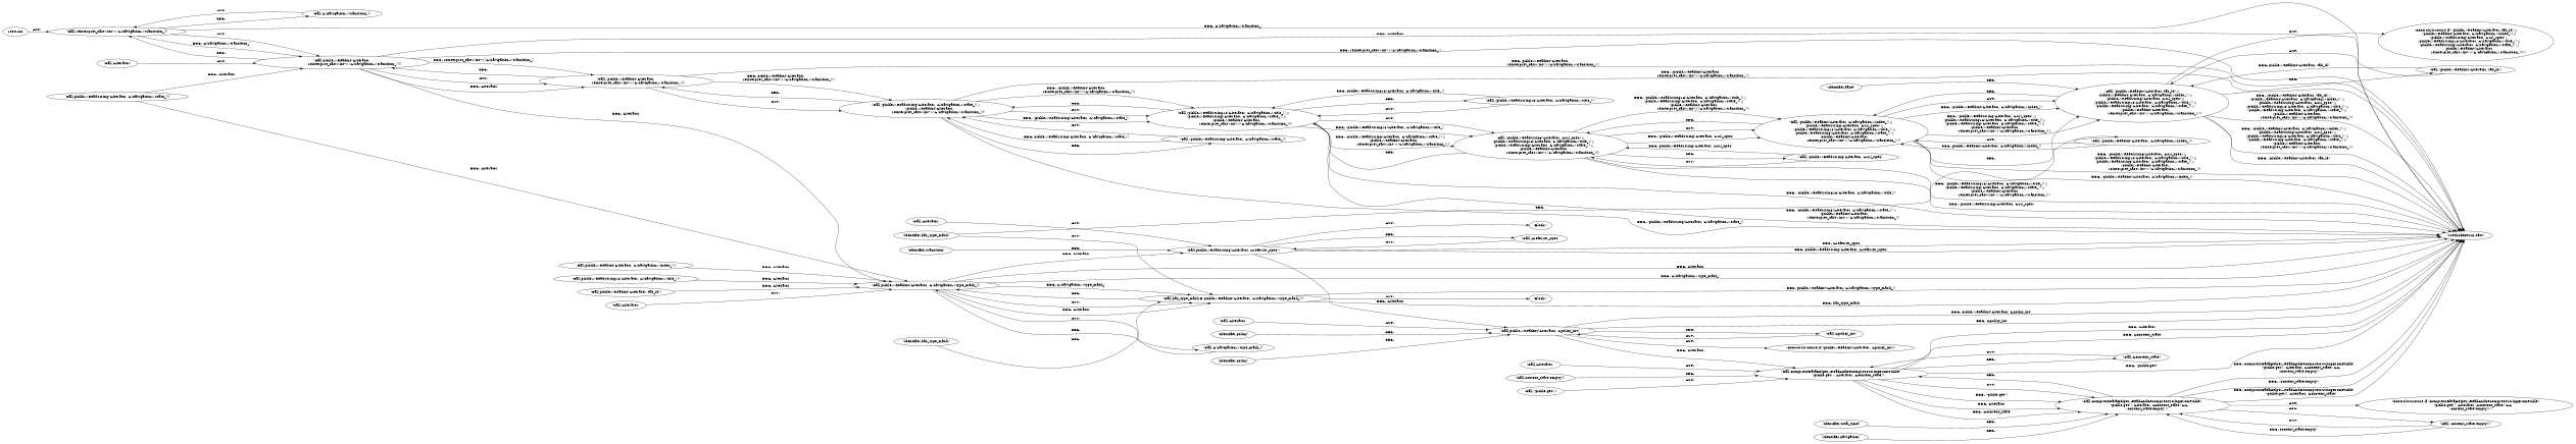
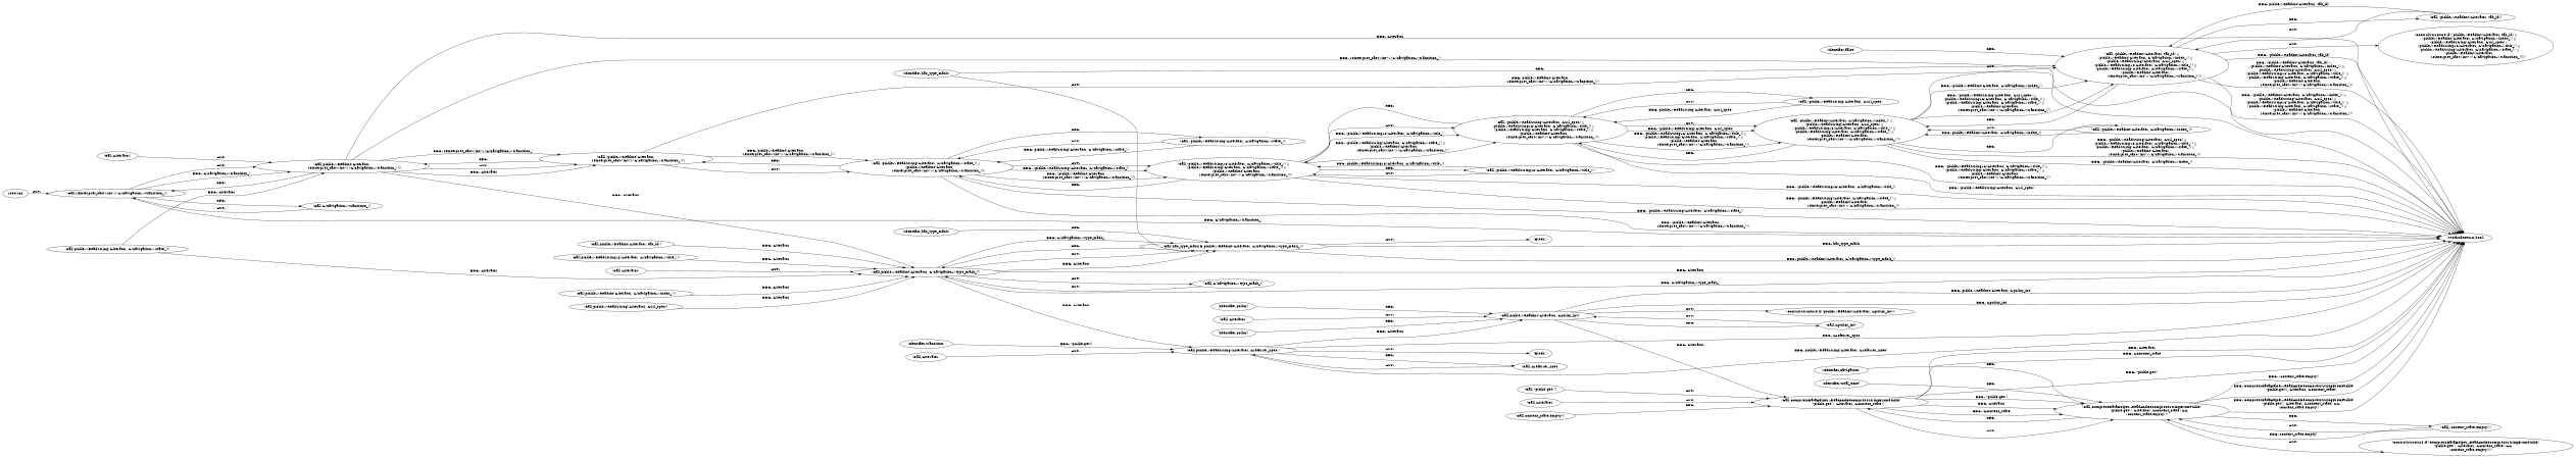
  digraph {
    rankdir=LR
    n1 [label="(Call,reinterpret_cast<int*>(&(navigation->transition_)))"]
    n2 [label="(Call,pickle->ReadInt(&iterator,\n                       reinterpret_cast<int*>(&(navigation->transition_))))"]
    n3 [label="(Call,&(navigation->transition_))"]
-   n4 [label="(MethodReturn,cast)"]
+   n4 [label="(MethodReturn,bool)"]
    n5 [label="(Call,!pickle->ReadInt(&iterator,\n                       reinterpret_cast<int*>(&(navigation->transition_))))"]
    n6 [label="(Call,pickle->ReadInt(&iterator, &(navigation->type_mask_)))"]
    n7 [label="(Call,!pickle->ReadString(&iterator, &(navigation->state_)) ||\n      !pickle->ReadInt(&iterator,\n                       reinterpret_cast<int*>(&(navigation->transition_))))"]
    n8 [label="(Call,has_type_mask = pickle->ReadInt(&iterator, &(navigation->type_mask_)))"]
    n9 [label="(Call,pickle->ReadString(&iterator, &referrer_spec))"]
    n10 [label="(Call,&(navigation->type_mask_))"]
    n11 [label="(Call,!pickle->ReadString16(&iterator, &(navigation->title_)) ||\n      !pickle->ReadString(&iterator, &(navigation->state_)) ||\n      !pickle->ReadInt(&iterator,\n                       reinterpret_cast<int*>(&(navigation->transition_))))"]
    n12 [label="(Call,!pickle->ReadString(&iterator, &(navigation->state_)))"]
    n13 [label="(Call,!pickle->ReadString(&iterator, &url_spec) ||\n      !pickle->ReadString16(&iterator, &(navigation->title_)) ||\n      !pickle->ReadString(&iterator, &(navigation->state_)) ||\n      !pickle->ReadInt(&iterator,\n                       reinterpret_cast<int*>(&(navigation->transition_))))"]
    n14 [label="(Call,!pickle->ReadString16(&iterator, &(navigation->title_)))"]
    n15 [label="(Call,!pickle->ReadInt(&iterator, &(navigation->index_)) ||\n      !pickle->ReadString(&iterator, &url_spec) ||\n      !pickle->ReadString16(&iterator, &(navigation->title_)) ||\n      !pickle->ReadString(&iterator, &(navigation->state_)) ||\n      !pickle->ReadInt(&iterator,\n                       reinterpret_cast<int*>(&(navigation->transition_))))"]
    n16 [label="(Call,!pickle->ReadString(&iterator, &url_spec))"]
    n17 [label="(Call,!pickle->ReadInt(&iterator, tab_id) ||\n      !pickle->ReadInt(&iterator, &(navigation->index_)) ||\n      !pickle->ReadString(&iterator, &url_spec) ||\n      !pickle->ReadString16(&iterator, &(navigation->title_)) ||\n      !pickle->ReadString(&iterator, &(navigation->state_)) ||\n      !pickle->ReadInt(&iterator,\n                       reinterpret_cast<int*>(&(navigation->transition_))))"]
    n18 [label="(Call,!pickle->ReadInt(&iterator, &(navigation->index_)))"]
    n19 [label="(Call,!pickle->ReadInt(&iterator, tab_id))"]
    n20 [label="(ControlStructure,if (!pickle->ReadInt(&iterator, tab_id) ||\n      !pickle->ReadInt(&iterator, &(navigation->index_)) ||\n      !pickle->ReadString(&iterator, &url_spec) ||\n      !pickle->ReadString16(&iterator, &(navigation->title_)) ||\n      !pickle->ReadString(&iterator, &(navigation->state_)) ||\n      !pickle->ReadInt(&iterator,\n                       reinterpret_cast<int*>(&(navigation->transition_)))))"]
    n21 [label="(Block,)"]
    n22 [label="(Call,pickle->ReadInt(&iterator, &policy_int))"]
    n23 [label="(Call,&referrer_spec)"]
    n24 [label="(Block,)"]
    n25 [label="(Call,CompressDataHelper::ReadAndDecompressStringFromPickle(\n             *pickle.get(), &iterator, &content_state))"]
    n26 [label="(Call,&policy_int)"]
    n27 [label="(ControlStructure,if (pickle->ReadInt(&iterator, &policy_int)))"]
    n28 [label="(Call,CompressDataHelper::ReadAndDecompressStringFromPickle(\n             *pickle.get(), &iterator, &content_state) &&\n         !content_state.empty())"]
-   n29 [label="(Call,&content_state)"]
    n30 [label="(ControlStructure,if (CompressDataHelper::ReadAndDecompressStringFromPickle(\n             *pickle.get(), &iterator, &content_state) &&\n         !content_state.empty()))"]
    n31 [label="(Call,!content_state.empty())"]
    n32 [label="(Call,&iterator)"]
    n33 [label="(Call,pickle->ReadString16(&iterator, &(navigation->title_)))"]
    n34 [label="(Identifier,has_type_mask)"]
    n35 [label="(Call,pickle->ReadInt(&iterator, tab_id))"]
    n36 [label="(Identifier,false)"]
    n37 [label="(Identifier,navigation)"]
    n38 [label="(Call,&iterator)"]
    n39 [label="(Identifier,policy)"]
    n40 [label="(Call,pickle->ReadString(&iterator, &(navigation->state_)))"]
    n41 [label="(Call,&iterator)"]
    n42 [label="(Identifier,total_time)"]
+   n43 [label="(Call,pickle->ReadString(&iterator, &url_spec))"]
    n44 [label="(Identifier,policy)"]
    n45 [label="(Call,&iterator)"]
    n46 [label="(Identifier,transition)"]
    n47 [label="(Call,pickle->ReadInt(&iterator, &(navigation->index_)))"]
    n48 [label="(Call,content_state.empty())"]
    n49 [label="(Call,*pickle.get())"]
    n50 [label="(Identifier,has_type_mask)"]
    n51 [label="(Call,&iterator)"]
    1000162
    n1 -> n2 [label="AST: "]
    n1 -> n2 [label="DDG: &(navigation->transition_)"]
    n1 -> n3 [label="CFG: "]
    n1 -> n4 [label="DDG: &(navigation->transition_)"]
    n2 -> n1 [label="CFG: "]
    n2 -> n4 [label="DDG: &iterator"]
    n2 -> n4 [label="DDG: reinterpret_cast<int*>(&(navigation->transition_))"]
    n2 -> n5 [label="AST: "]
    n2 -> n5 [label="DDG: &iterator"]
    n2 -> n5 [label="DDG: reinterpret_cast<int*>(&(navigation->transition_))"]
    n2 -> n6 [label="DDG: &iterator"]
    n3 -> n1 [label="AST: "]
    n5 -> n2 [label="CFG: "]
    n5 -> n4 [label="DDG: pickle->ReadInt(&iterator,\n                       reinterpret_cast<int*>(&(navigation->transition_)))"]
    n5 -> n7 [label="AST: "]
    n5 -> n7 [label="DDG: pickle->ReadInt(&iterator,\n                       reinterpret_cast<int*>(&(navigation->transition_)))"]
    n6 -> n4 [label="DDG: &iterator"]
    n6 -> n4 [label="DDG: &(navigation->type_mask_)"]
    n6 -> n8 [label="AST: "]
    n6 -> n8 [label="DDG: &iterator"]
    n6 -> n8 [label="DDG: &(navigation->type_mask_)"]
    n6 -> n9 [label="DDG: &iterator"]
-   n6 -> n10 [label="CFG: "]
+   n6 -> n10 [label="AST: "]
    n7 -> n4 [label="DDG: !pickle->ReadInt(&iterator,\n                       reinterpret_cast<int*>(&(navigation->transition_)))"]
    n7 -> n4 [label="DDG: !pickle->ReadString(&iterator, &(navigation->state_))"]
    n7 -> n5 [label="CFG: "]
    n7 -> n11 [label="AST: "]
    n7 -> n11 [label="DDG: !pickle->ReadString(&iterator, &(navigation->state_))"]
    n7 -> n11 [label="DDG: !pickle->ReadInt(&iterator,\n                       reinterpret_cast<int*>(&(navigation->transition_)))"]
    n7 -> n12 [label="CFG: "]
    n8 -> n4 [label="DDG: pickle->ReadInt(&iterator, &(navigation->type_mask_))"]
    n8 -> n4 [label="DDG: has_type_mask"]
    n8 -> n6 [label="CFG: "]
    n8 -> n21 [label="AST: "]
    n9 -> n4 [label="DDG: &referrer_spec"]
    n9 -> n4 [label="DDG: pickle->ReadString(&iterator, &referrer_spec)"]
    n9 -> n22 [label="DDG: &iterator"]
    n9 -> n23 [label="CFG: "]
    n9 -> n24 [label="AST: "]
    n10 -> n6 [label="AST: "]
    n11 -> n4 [label="DDG: !pickle->ReadString16(&iterator, &(navigation->title_))"]
    n11 -> n4 [label="DDG: !pickle->ReadString(&iterator, &(navigation->state_)) ||\n      !pickle->ReadInt(&iterator,\n                       reinterpret_cast<int*>(&(navigation->transition_)))"]
    n11 -> n7 [label="CFG: "]
    n11 -> n13 [label="AST: "]
    n11 -> n13 [label="DDG: !pickle->ReadString16(&iterator, &(navigation->title_))"]
    n11 -> n13 [label="DDG: !pickle->ReadString(&iterator, &(navigation->state_)) ||\n      !pickle->ReadInt(&iterator,\n                       reinterpret_cast<int*>(&(navigation->transition_)))"]
    n11 -> n14 [label="CFG: "]
    n12 -> n7 [label="AST: "]
    n12 -> n7 [label="DDG: pickle->ReadString(&iterator, &(navigation->state_))"]
    n13 -> n4 [label="DDG: !pickle->ReadString16(&iterator, &(navigation->title_)) ||\n      !pickle->ReadString(&iterator, &(navigation->state_)) ||\n      !pickle->ReadInt(&iterator,\n                       reinterpret_cast<int*>(&(navigation->transition_)))"]
    n13 -> n4 [label="DDG: !pickle->ReadString(&iterator, &url_spec)"]
    n13 -> n11 [label="CFG: "]
    n13 -> n15 [label="AST: "]
    n13 -> n15 [label="DDG: !pickle->ReadString(&iterator, &url_spec)"]
    n13 -> n15 [label="DDG: !pickle->ReadString16(&iterator, &(navigation->title_)) ||\n      !pickle->ReadString(&iterator, &(navigation->state_)) ||\n      !pickle->ReadInt(&iterator,\n                       reinterpret_cast<int*>(&(navigation->transition_)))"]
    n13 -> n16 [label="CFG: "]
    n14 -> n11 [label="AST: "]
    n14 -> n11 [label="DDG: pickle->ReadString16(&iterator, &(navigation->title_))"]
    n15 -> n4 [label="DDG: !pickle->ReadString(&iterator, &url_spec) ||\n      !pickle->ReadString16(&iterator, &(navigation->title_)) ||\n      !pickle->ReadString(&iterator, &(navigation->state_)) ||\n      !pickle->ReadInt(&iterator,\n                       reinterpret_cast<int*>(&(navigation->transition_)))"]
    n15 -> n4 [label="DDG: !pickle->ReadInt(&iterator, &(navigation->index_))"]
    n15 -> n13 [label="CFG: "]
    n15 -> n17 [label="AST: "]
    n15 -> n17 [label="DDG: !pickle->ReadInt(&iterator, &(navigation->index_))"]
    n15 -> n17 [label="DDG: !pickle->ReadString(&iterator, &url_spec) ||\n      !pickle->ReadString16(&iterator, &(navigation->title_)) ||\n      !pickle->ReadString(&iterator, &(navigation->state_)) ||\n      !pickle->ReadInt(&iterator,\n                       reinterpret_cast<int*>(&(navigation->transition_)))"]
    n15 -> n18 [label="CFG: "]
    n16 -> n13 [label="AST: "]
    n16 -> n13 [label="DDG: pickle->ReadString(&iterator, &url_spec)"]
    n17 -> n4 [label="DDG: !pickle->ReadInt(&iterator, tab_id) ||\n      !pickle->ReadInt(&iterator, &(navigation->index_)) ||\n      !pickle->ReadString(&iterator, &url_spec) ||\n      !pickle->ReadString16(&iterator, &(navigation->title_)) ||\n      !pickle->ReadString(&iterator, &(navigation->state_)) ||\n      !pickle->ReadInt(&iterator,\n                       reinterpret_cast<int*>(&(navigation->transition_)))"]
    n17 -> n4 [label="DDG: !pickle->ReadInt(&iterator, &(navigation->index_)) ||\n      !pickle->ReadString(&iterator, &url_spec) ||\n      !pickle->ReadString16(&iterator, &(navigation->title_)) ||\n      !pickle->ReadString(&iterator, &(navigation->state_)) ||\n      !pickle->ReadInt(&iterator,\n                       reinterpret_cast<int*>(&(navigation->transition_)))"]
    n17 -> n4 [label="DDG: !pickle->ReadInt(&iterator, tab_id)"]
    n17 -> n15 [label="CFG: "]
    n17 -> n19 [label="CFG: "]
    n17 -> n20 [label="AST: "]
    n18 -> n15 [label="AST: "]
    n18 -> n15 [label="DDG: pickle->ReadInt(&iterator, &(navigation->index_))"]
    n19 -> n17 [label="AST: "]
    n19 -> n17 [label="DDG: pickle->ReadInt(&iterator, tab_id)"]
    n22 -> n4 [label="DDG: pickle->ReadInt(&iterator, &policy_int)"]
    n22 -> n4 [label="DDG: &policy_int"]
    n22 -> n25 [label="DDG: &iterator"]
    n22 -> n26 [label="CFG: "]
    n22 -> n27 [label="AST: "]
    n23 -> n9 [label="AST: "]
    n25 -> n4 [label="DDG: &iterator"]
    n25 -> n4 [label="DDG: &content_state"]
    n25 -> n4 [label="DDG: *pickle.get()"]
    n25 -> n28 [label="AST: "]
    n25 -> n28 [label="DDG: *pickle.get()"]
    n25 -> n28 [label="DDG: &iterator"]
    n25 -> n28 [label="DDG: &content_state"]
-   n25 -> n29 [label="CFG: "]
    n26 -> n22 [label="AST: "]
    n28 -> n4 [label="DDG: CompressDataHelper::ReadAndDecompressStringFromPickle(\n             *pickle.get(), &iterator, &content_state)"]
    n28 -> n4 [label="DDG: CompressDataHelper::ReadAndDecompressStringFromPickle(\n             *pickle.get(), &iterator, &content_state) &&\n         !content_state.empty()"]
    n28 -> n4 [label="DDG: !content_state.empty()"]
    n28 -> n25 [label="CFG: "]
    n28 -> n30 [label="AST: "]
    n28 -> n31 [label="CFG: "]
-   n29 -> n25 [label="AST: "]
    n31 -> n28 [label="AST: "]
    n31 -> n28 [label="DDG: content_state.empty()"]
    n32 -> n25 [label="AST: "]
    n33 -> n6 [label="DDG: &iterator"]
    n34 -> n8 [label="CFG: "]
    n35 -> n6 [label="DDG: &iterator"]
    n36 -> n17 [label="CFG: "]
    n37 -> n28 [label="CFG: "]
    n38 -> n6 [label="AST: "]
    n39 -> n22 [label="CFG: "]
    n40 -> n2 [label="DDG: &iterator"]
    n40 -> n6 [label="DDG: &iterator"]
    n41 -> n22 [label="AST: "]
    n42 -> n28 [label="CFG: "]
+   n43 -> n6 [label="DDG: &iterator"]
    n44 -> n22 [label="CFG: "]
    n45 -> n9 [label="AST: "]
-   n46 -> n9 [label="CFG: "]
+   n46 -> n9 [label="DDG: *pickle.get()"]
    n47 -> n6 [label="DDG: &iterator"]
    n48 -> n25 [label="CFG: "]
    n49 -> n25 [label="AST: "]
    n50 -> n8 [label="AST: "]
    n50 -> n17 [label="CFG: "]
    n51 -> n2 [label="AST: "]
    1000162 -> n1 [label="AST: "]
  }
